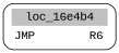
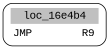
  digraph {
-   n1 [fontname="Courier New" label=<<table border="0" cellborder="0" cellpadding="3"><tr><td align="center" colspan="2" bgcolor="grey">loc_16e4b4</td></tr><tr><td align="left">JMP        R6</td></tr></table>> shape=Mrecord]
+   n1 [fontname="Courier New" label=<<table border="0" cellborder="0" cellpadding="3"><tr><td align="center" colspan="2" bgcolor="grey">loc_16e4b4</td></tr><tr><td align="left">JMP        R9</td></tr></table>> shape=Mrecord]
  }
